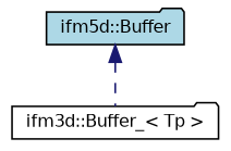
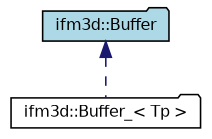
  digraph {
    node [color=black fontname=Helvetica fontsize=10 shape=folder style=filled]
-   n1 [fillcolor=lightblue fontcolor=black height=0.2 label="ifm5d::Buffer" width=0.4]
+   n1 [fillcolor=lightblue fontcolor=black height=0.2 label="ifm3d::Buffer" width=0.4]
    n2 [height=0.2 label="ifm3d::Buffer_\< Tp \>" width=0.4 fillcolor=white]
    n1 -> n2 [color=midnightblue dir=back fontname=Helvetica fontsize=10 labelfontname=Helvetica labelfontsize=10 style=dashed]
  }
